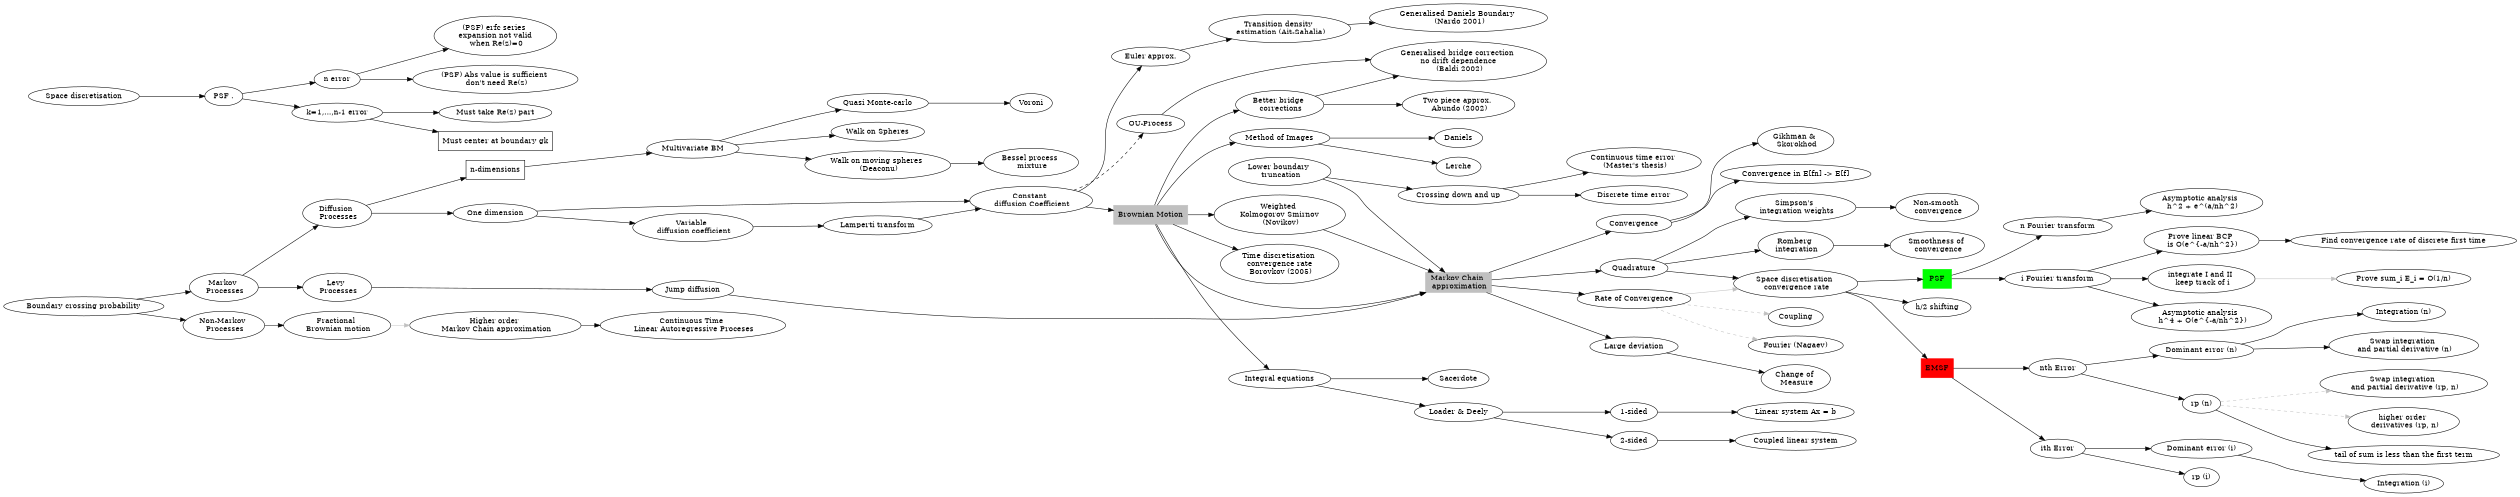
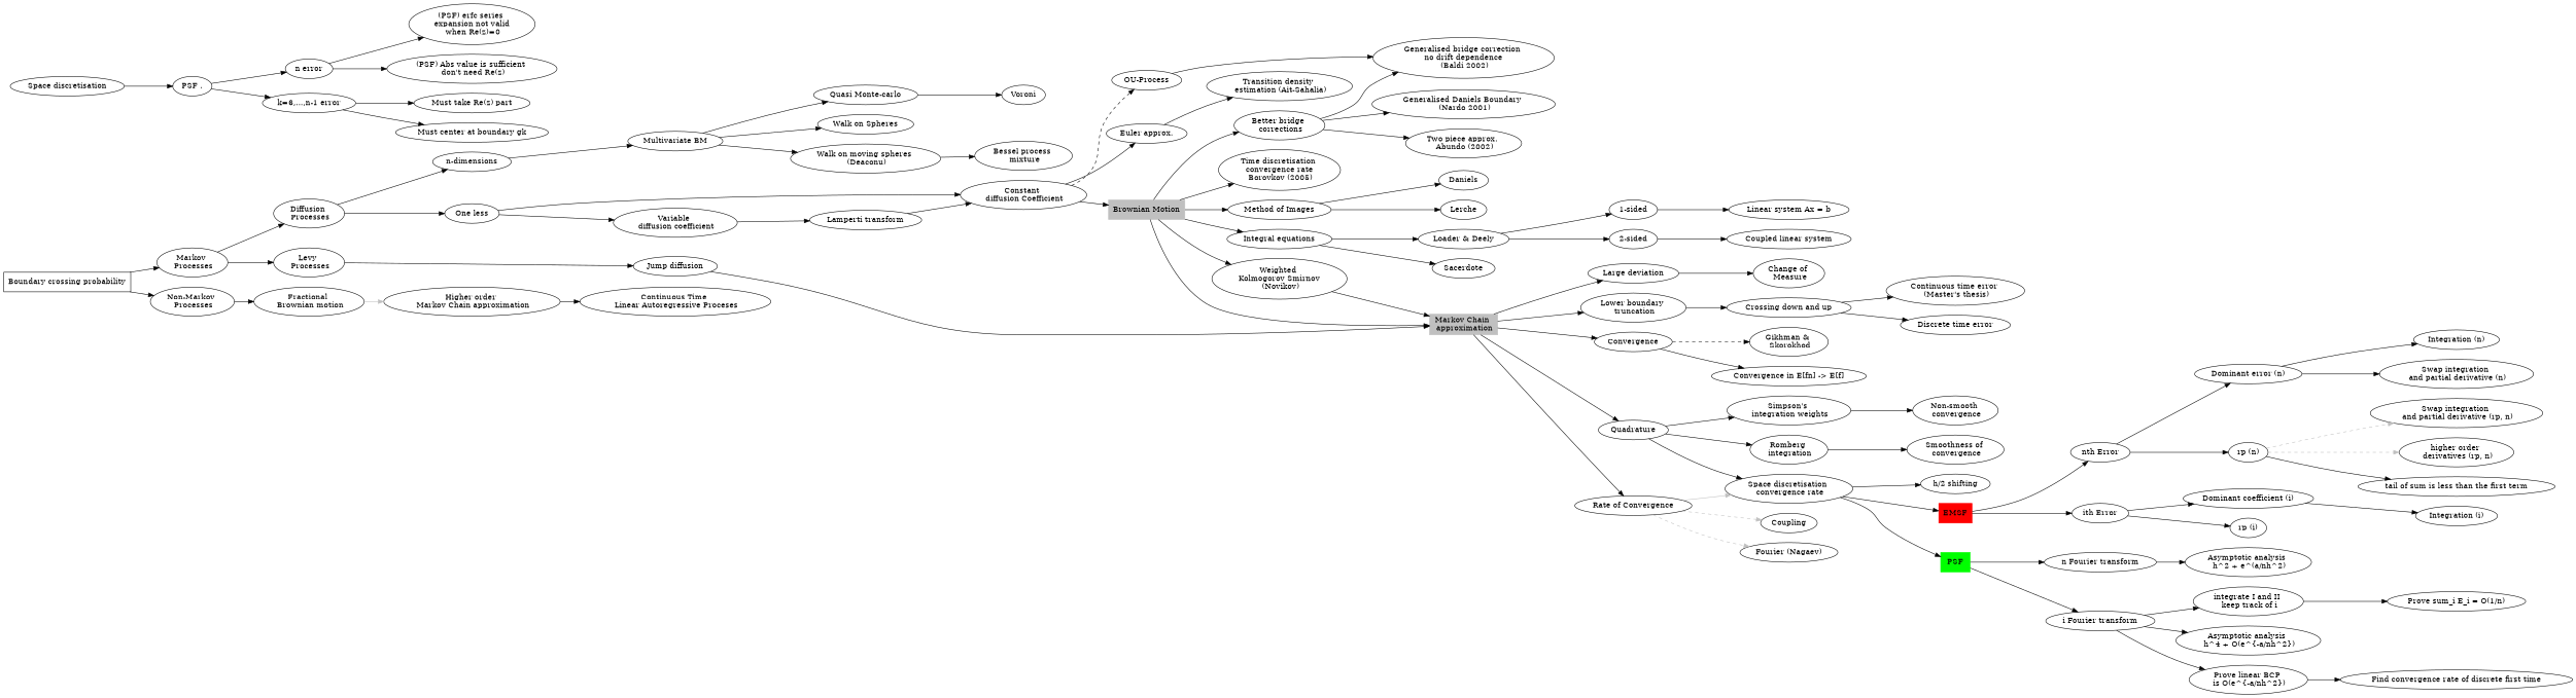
  digraph {
    rankdir=LR
    "Brownian Motion" [color=gray shape=box style=filled]
    "Markov Chain \n approximation" [color=gray shape=box style=filled]
    "Time discretisation \n convergence rate \n Borovkov (2005)"
    "Method of Images"
    "Integral equations"
    "Weighted \n Kolmogorov Smirnov \n (Novikov)"
    "Better bridge \n corrections"
    Convergence
    "Rate of Convergence"
    "Large deviation"
    Quadrature
    "Lower boundary \n truncation"
    Lerche
    Daniels
    Sacerdote
    "Loader & Deely"
    "Generalised bridge correction \n no drift dependence \n (Baldi 2002)"
    "Two piece approx. \n Abundo (2002)"
    "Generalised Daniels Boundary \n (Nardo 2001)"
    "Gikhman & \n Skorokhod"
    "Convergence in E[fn] -> E[f]"
    "Space discretisation \n convergence rate"
    Coupling
    "Fourier (Nagaev)"
    "Change of \n Measure"
    "Simpson's \n integration weights"
    "Romberg \n integration"
    "Crossing down and up"
    EMSF [color=red shape=box style=filled]
    "nth Error"
    "ith Error"
    "Dominant error (n)"
    "rp (n)"
-   "Dominant error (i)"
+   "Dominant error (i)" [label="Dominant coefficient (i)"]
    "rp (i)"
    PSF [color=green shape=box style=filled]
    "n Fourier transform"
    "i Fourier transform"
    "Asymptotic analysis \n h^2 + e^(a/nh^2)"
    "integrate I and II \n keep track of i"
    "Asymptotic analysis \n h^4 + O(e^{-a/nh^2})"
    "Prove linear BCP \n is O(e^{-a/nh^2})"
-   "Boundary crossing probability"
+   "Boundary crossing probability" [shape=box]
    "Markov \n Processes"
    "Non-Markov \n Processes"
    "Diffusion \n Processes"
    "Levy \n Processes"
    "Fractional \n Brownian motion"
-   "n-dimensions" [shape=box]
-   "One dimension"
+   "n-dimensions"
+   "One dimension" [label="One less"]
    "Jump diffusion"
    "Higher order \n Markov Chain approximation"
    "Continuous Time \n Linear Autoregressive Proceses"
    "Multivariate BM"
    "Constant \n diffusion Coefficient"
    "Variable \n diffusion coefficient"
    "Quasi Monte-carlo"
    "Walk on Spheres"
    "Walk on moving spheres \n (Deaconu)"
    "OU-Process"
    "Euler approx."
    "Lamperti transform"
    "Transition density \n estimation (Ait-Sahalia)"
    Voroni
    "Bessel process \n mixture"
    "1-sided"
    "2-sided"
    "Linear system Ax = b"
    "Coupled linear system"
    "h/2 shifting"
    "Non-smooth \n convergence"
    "Smoothness of \n convergence"
    "Continuous time error \n (Master's thesis)"
    "Discrete time error"
    "Integration (n)"
    "Swap integration \n and partial derivative (n)"
    "tail of sum is less than the first term"
    "Swap integration \n and partial derivative (rp, n)"
    "higher order \n derivatives (rp, n)"
    "Integration (i)"
    "Prove sum_i E_i = O(1/n)"
    "Find convergence rate of discrete first time"
    "Space discretisation"
    "PSF ."
    "n error"
-   "k=1,...,n-1 error"
+   "k=1,...,n-1 error" [label="k=6,...,n-1 error"]
    "(PSF) erfc series \n expansion not valid \n when Re(z)=0"
    "(PSF) Abs value is sufficient \n don't need Re(z)"
    "Must take Re(z) part"
-   "Must center at boundary gk" [shape=box]
+   "Must center at boundary gk"
    "Brownian Motion" -> "Markov Chain \n approximation"
    "Brownian Motion" -> "Time discretisation \n convergence rate \n Borovkov (2005)"
    "Brownian Motion" -> "Method of Images"
    "Brownian Motion" -> "Integral equations"
    "Brownian Motion" -> "Weighted \n Kolmogorov Smirnov \n (Novikov)"
    "Brownian Motion" -> "Better bridge \n corrections"
    "Markov Chain \n approximation" -> Convergence
    "Markov Chain \n approximation" -> "Rate of Convergence"
    "Markov Chain \n approximation" -> "Large deviation"
    "Markov Chain \n approximation" -> Quadrature
-   "Lower boundary \n truncation" -> "Markov Chain \n approximation"
+   "Markov Chain \n approximation" -> "Lower boundary \n truncation"
    "Method of Images" -> Lerche
    "Method of Images" -> Daniels
    "Integral equations" -> Sacerdote
    "Integral equations" -> "Loader & Deely"
    "Weighted \n Kolmogorov Smirnov \n (Novikov)" -> "Markov Chain \n approximation"
    "Better bridge \n corrections" -> "Generalised bridge correction \n no drift dependence \n (Baldi 2002)"
    "Better bridge \n corrections" -> "Two piece approx. \n Abundo (2002)"
-   "Transition density \n estimation (Ait-Sahalia)" -> "Generalised Daniels Boundary \n (Nardo 2001)"
-   Convergence -> "Gikhman & \n Skorokhod"
+   "Better bridge \n corrections" -> "Generalised Daniels Boundary \n (Nardo 2001)"
+   Convergence -> "Gikhman & \n Skorokhod" [style=dashed]
    Convergence -> "Convergence in E[fn] -> E[f]"
    "Rate of Convergence" -> "Space discretisation \n convergence rate" [color=grey]
    "Rate of Convergence" -> Coupling [color=grey style=dashed]
    "Rate of Convergence" -> "Fourier (Nagaev)" [color=grey style=dashed]
    "Large deviation" -> "Change of \n Measure"
    Quadrature -> "Space discretisation \n convergence rate"
    Quadrature -> "Simpson's \n integration weights"
    Quadrature -> "Romberg \n integration"
    "Lower boundary \n truncation" -> "Crossing down and up"
    "Loader & Deely" -> "1-sided"
    "Loader & Deely" -> "2-sided"
    "Space discretisation \n convergence rate" -> EMSF
    "Space discretisation \n convergence rate" -> PSF
    "Space discretisation \n convergence rate" -> "h/2 shifting"
    "Simpson's \n integration weights" -> "Non-smooth \n convergence"
    "Romberg \n integration" -> "Smoothness of \n convergence"
    "Crossing down and up" -> "Continuous time error \n (Master's thesis)"
    "Crossing down and up" -> "Discrete time error"
    EMSF -> "nth Error"
    EMSF -> "ith Error"
    "nth Error" -> "Dominant error (n)"
    "nth Error" -> "rp (n)"
    "ith Error" -> "Dominant error (i)"
    "ith Error" -> "rp (i)"
    "Dominant error (n)" -> "Integration (n)"
    "Dominant error (n)" -> "Swap integration \n and partial derivative (n)"
    "rp (n)" -> "tail of sum is less than the first term"
    "rp (n)" -> "Swap integration \n and partial derivative (rp, n)" [color=grey style=dashed]
    "rp (n)" -> "higher order \n derivatives (rp, n)" [color=grey style=dashed]
    "Dominant error (i)" -> "Integration (i)"
    PSF -> "n Fourier transform"
    PSF -> "i Fourier transform"
    "n Fourier transform" -> "Asymptotic analysis \n h^2 + e^(a/nh^2)"
    "i Fourier transform" -> "integrate I and II \n keep track of i"
    "i Fourier transform" -> "Asymptotic analysis \n h^4 + O(e^{-a/nh^2})"
    "i Fourier transform" -> "Prove linear BCP \n is O(e^{-a/nh^2})"
-   "integrate I and II \n keep track of i" -> "Prove sum_i E_i = O(1/n)" [color=grey]
+   "integrate I and II \n keep track of i" -> "Prove sum_i E_i = O(1/n)"
    "Prove linear BCP \n is O(e^{-a/nh^2})" -> "Find convergence rate of discrete first time"
    "Boundary crossing probability" -> "Markov \n Processes"
    "Boundary crossing probability" -> "Non-Markov \n Processes"
    "Markov \n Processes" -> "Diffusion \n Processes"
    "Markov \n Processes" -> "Levy \n Processes"
    "Non-Markov \n Processes" -> "Fractional \n Brownian motion"
    "Diffusion \n Processes" -> "n-dimensions"
    "Diffusion \n Processes" -> "One dimension"
    "Levy \n Processes" -> "Jump diffusion"
    "Fractional \n Brownian motion" -> "Higher order \n Markov Chain approximation" [color=grey style=solid]
    "n-dimensions" -> "Multivariate BM"
    "One dimension" -> "Constant \n diffusion Coefficient"
    "One dimension" -> "Variable \n diffusion coefficient"
    "Jump diffusion" -> "Markov Chain \n approximation"
    "Higher order \n Markov Chain approximation" -> "Continuous Time \n Linear Autoregressive Proceses"
    "Multivariate BM" -> "Quasi Monte-carlo"
    "Multivariate BM" -> "Walk on Spheres"
    "Multivariate BM" -> "Walk on moving spheres \n (Deaconu)"
    "Constant \n diffusion Coefficient" -> "Brownian Motion"
    "Constant \n diffusion Coefficient" -> "OU-Process" [style=dashed]
    "Constant \n diffusion Coefficient" -> "Euler approx."
    "Variable \n diffusion coefficient" -> "Lamperti transform"
    "Quasi Monte-carlo" -> Voroni
    "Walk on moving spheres \n (Deaconu)" -> "Bessel process \n mixture"
    "OU-Process" -> "Generalised bridge correction \n no drift dependence \n (Baldi 2002)"
    "Euler approx." -> "Transition density \n estimation (Ait-Sahalia)"
    "Lamperti transform" -> "Constant \n diffusion Coefficient"
    "1-sided" -> "Linear system Ax = b"
    "2-sided" -> "Coupled linear system"
    "Space discretisation" -> "PSF ."
    "PSF ." -> "n error"
    "PSF ." -> "k=1,...,n-1 error"
    "n error" -> "(PSF) erfc series \n expansion not valid \n when Re(z)=0"
    "n error" -> "(PSF) Abs value is sufficient \n don't need Re(z)"
    "k=1,...,n-1 error" -> "Must take Re(z) part"
    "k=1,...,n-1 error" -> "Must center at boundary gk"
  }
